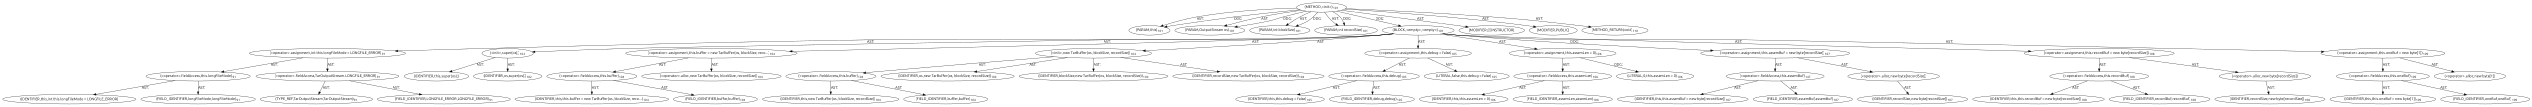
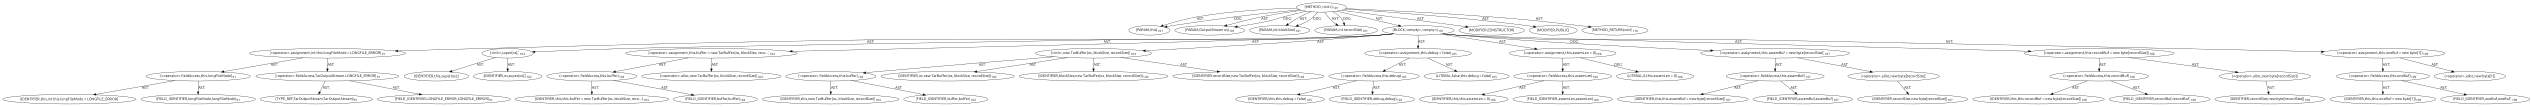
  digraph {
    fontname=Ubuntu
    node [fontname=Ubuntu]
    edge [fontname=Ubuntu]
    n1 [label=<(METHOD,&lt;init&gt;)<SUB>101</SUB>>]
    n2 [label=<(PARAM,this)<SUB>101</SUB>>]
    n3 [label=<(PARAM,OutputStream os)<SUB>101</SUB>>]
    n4 [label=<(PARAM,int blockSize)<SUB>101</SUB>>]
    n5 [label=<(PARAM,int recordSize)<SUB>101</SUB>>]
    n6 [label=<(BLOCK,&lt;empty&gt;,&lt;empty&gt;)<SUB>101</SUB>>]
    n7 [label=<(MODIFIER,CONSTRUCTOR)>]
    n8 [label=<(MODIFIER,PUBLIC)>]
    n9 [label=<(METHOD_RETURN,void)<SUB>110</SUB>>]
    n10 [label=<(&lt;operator&gt;.assignment,int this.longFileMode = LONGFILE_ERROR)<SUB>91</SUB>>]
    n11 [label=<(&lt;init&gt;,super(os);)<SUB>102</SUB>>]
    n12 [label=<(&lt;operator&gt;.assignment,this.buffer = new TarBuffer(os, blockSize, reco...)<SUB>104</SUB>>]
    n13 [label=<(&lt;init&gt;,new TarBuffer(os, blockSize, recordSize))<SUB>104</SUB>>]
    n14 [label=<(&lt;operator&gt;.assignment,this.debug = false)<SUB>105</SUB>>]
    n15 [label=<(&lt;operator&gt;.assignment,this.assemLen = 0)<SUB>106</SUB>>]
    n16 [label=<(&lt;operator&gt;.assignment,this.assemBuf = new byte[recordSize])<SUB>107</SUB>>]
    n17 [label=<(&lt;operator&gt;.assignment,this.recordBuf = new byte[recordSize])<SUB>108</SUB>>]
    n18 [label=<(&lt;operator&gt;.assignment,this.oneBuf = new byte[1])<SUB>109</SUB>>]
    n19 [label=<(&lt;operator&gt;.fieldAccess,this.longFileMode)<SUB>91</SUB>>]
    n20 [label=<(&lt;operator&gt;.fieldAccess,TarOutputStream.LONGFILE_ERROR)<SUB>91</SUB>>]
    n21 [label=<(IDENTIFIER,this,super(os);)>]
    n22 [label=<(IDENTIFIER,os,super(os);)<SUB>102</SUB>>]
    n23 [label=<(&lt;operator&gt;.fieldAccess,this.buffer)<SUB>104</SUB>>]
    n24 [label=<(&lt;operator&gt;.alloc,new TarBuffer(os, blockSize, recordSize))<SUB>104</SUB>>]
    n25 [label=<(&lt;operator&gt;.fieldAccess,this.buffer)<SUB>104</SUB>>]
    n26 [label=<(IDENTIFIER,os,new TarBuffer(os, blockSize, recordSize))<SUB>104</SUB>>]
    n27 [label=<(IDENTIFIER,blockSize,new TarBuffer(os, blockSize, recordSize))<SUB>104</SUB>>]
    n28 [label=<(IDENTIFIER,recordSize,new TarBuffer(os, blockSize, recordSize))<SUB>104</SUB>>]
    n29 [label=<(&lt;operator&gt;.fieldAccess,this.debug)<SUB>105</SUB>>]
    n30 [label=<(LITERAL,false,this.debug = false)<SUB>105</SUB>>]
    n31 [label=<(&lt;operator&gt;.fieldAccess,this.assemLen)<SUB>106</SUB>>]
    n32 [label=<(LITERAL,0,this.assemLen = 0)<SUB>106</SUB>>]
    n33 [label=<(&lt;operator&gt;.fieldAccess,this.assemBuf)<SUB>147</SUB>>]
    n34 [label=<(&lt;operator&gt;.alloc,new byte[recordSize])>]
    n35 [label=<(&lt;operator&gt;.fieldAccess,this.recordBuf)<SUB>108</SUB>>]
    n36 [label=<(&lt;operator&gt;.alloc,new byte[recordSize])>]
    n37 [label=<(&lt;operator&gt;.fieldAccess,this.oneBuf)<SUB>109</SUB>>]
    n38 [label=<(&lt;operator&gt;.alloc,new byte[1])>]
    n39 [label=<(IDENTIFIER,this,int this.longFileMode = LONGFILE_ERROR)>]
    n40 [label=<(FIELD_IDENTIFIER,longFileMode,longFileMode)<SUB>91</SUB>>]
    n41 [label=<(TYPE_REF,TarOutputStream,TarOutputStream)<SUB>91</SUB>>]
    n42 [label=<(FIELD_IDENTIFIER,LONGFILE_ERROR,LONGFILE_ERROR)<SUB>91</SUB>>]
    n43 [label=<(IDENTIFIER,this,this.buffer = new TarBuffer(os, blockSize, reco...)<SUB>104</SUB>>]
    n44 [label=<(FIELD_IDENTIFIER,buffer,buffer)<SUB>104</SUB>>]
    n45 [label=<(IDENTIFIER,this,new TarBuffer(os, blockSize, recordSize))<SUB>104</SUB>>]
    n46 [label=<(FIELD_IDENTIFIER,buffer,buffer)<SUB>104</SUB>>]
    n47 [label=<(IDENTIFIER,this,this.debug = false)<SUB>105</SUB>>]
    n48 [label=<(FIELD_IDENTIFIER,debug,debug)<SUB>105</SUB>>]
    n49 [label=<(IDENTIFIER,this,this.assemLen = 0)<SUB>106</SUB>>]
    n50 [label=<(FIELD_IDENTIFIER,assemLen,assemLen)<SUB>106</SUB>>]
    n51 [label=<(IDENTIFIER,this,this.assemBuf = new byte[recordSize])<SUB>107</SUB>>]
    n52 [label=<(FIELD_IDENTIFIER,assemBuf,assemBuf)<SUB>107</SUB>>]
    n53 [label=<(IDENTIFIER,recordSize,new byte[recordSize])<SUB>107</SUB>>]
    n54 [label=<(IDENTIFIER,this,this.recordBuf = new byte[recordSize])<SUB>108</SUB>>]
    n55 [label=<(FIELD_IDENTIFIER,recordBuf,recordBuf)<SUB>108</SUB>>]
    n56 [label=<(IDENTIFIER,recordSize,new byte[recordSize])<SUB>108</SUB>>]
    n57 [label=<(IDENTIFIER,this,this.oneBuf = new byte[1])<SUB>109</SUB>>]
    n58 [label=<(FIELD_IDENTIFIER,oneBuf,oneBuf)<SUB>109</SUB>>]
    n1 -> n2 [label="AST: "]
    n1 -> n2 [label="DDG: "]
    n1 -> n3 [label="AST: "]
    n1 -> n3 [label="DDG: "]
    n1 -> n4 [label="AST: "]
    n1 -> n4 [label="DDG: "]
    n1 -> n5 [label="AST: "]
    n1 -> n5 [label="DDG: "]
-   n1 -> n6 [label="DDG: "]
+   n1 -> n6 [label="AST: "]
    n1 -> n7 [label="AST: "]
    n1 -> n8 [label="AST: "]
    n1 -> n9 [label="AST: "]
    n6 -> n10 [label="AST: "]
    n6 -> n11 [label="AST: "]
    n6 -> n12 [label="AST: "]
    n6 -> n13 [label="AST: "]
    n6 -> n14 [label="AST: "]
    n6 -> n15 [label="AST: "]
    n6 -> n16 [label="DDG: "]
    n6 -> n17 [label="AST: "]
    n6 -> n18 [label="AST: "]
    n10 -> n19 [label="AST: "]
    n10 -> n20 [label="AST: "]
    n11 -> n21 [label="AST: "]
    n11 -> n22 [label="AST: "]
    n12 -> n23 [label="AST: "]
    n12 -> n24 [label="AST: "]
    n13 -> n25 [label="AST: "]
    n13 -> n26 [label="AST: "]
    n13 -> n27 [label="AST: "]
    n13 -> n28 [label="AST: "]
    n14 -> n29 [label="AST: "]
    n14 -> n30 [label="AST: "]
    n15 -> n31 [label="AST: "]
    n15 -> n32 [label="DDG: "]
    n16 -> n33 [label="AST: "]
    n16 -> n34 [label="AST: "]
    n17 -> n35 [label="AST: "]
    n17 -> n36 [label="AST: "]
    n18 -> n37 [label="AST: "]
    n18 -> n38 [label="AST: "]
    n19 -> n39 [label="AST: "]
    n19 -> n40 [label="AST: "]
    n20 -> n41 [label="AST: "]
    n20 -> n42 [label="AST: "]
    n23 -> n43 [label="AST: "]
    n23 -> n44 [label="AST: "]
    n25 -> n45 [label="AST: "]
    n25 -> n46 [label="AST: "]
    n29 -> n47 [label="AST: "]
    n29 -> n48 [label="AST: "]
    n31 -> n49 [label="AST: "]
    n31 -> n50 [label="AST: "]
    n33 -> n51 [label="AST: "]
    n33 -> n52 [label="AST: "]
    n34 -> n53 [label="AST: "]
    n35 -> n54 [label="AST: "]
    n35 -> n55 [label="AST: "]
    n36 -> n56 [label="AST: "]
    n37 -> n57 [label="AST: "]
    n37 -> n58 [label="AST: "]
  }
